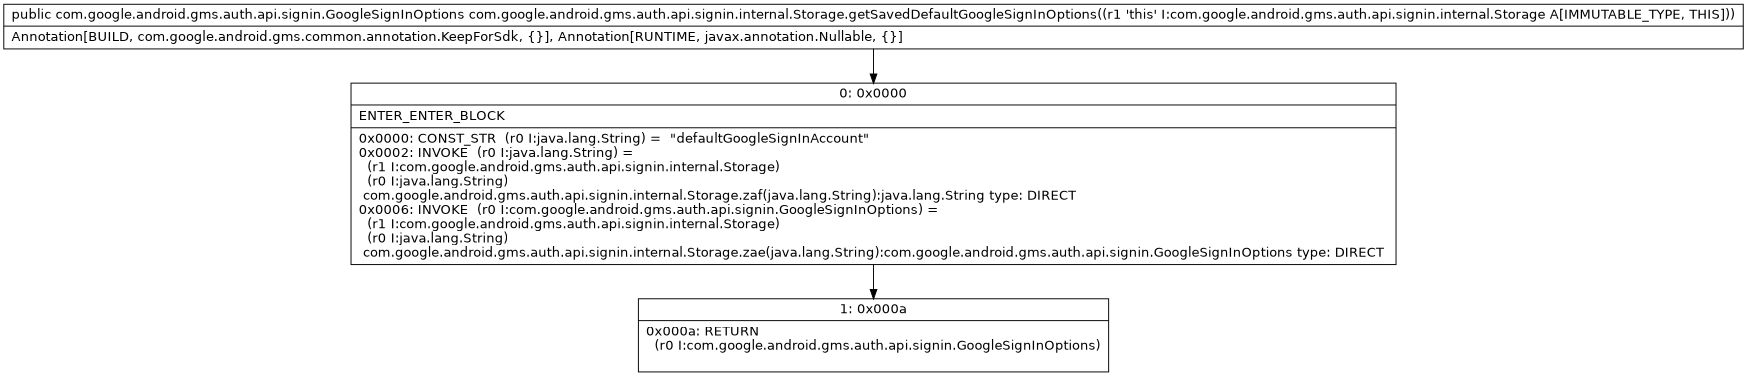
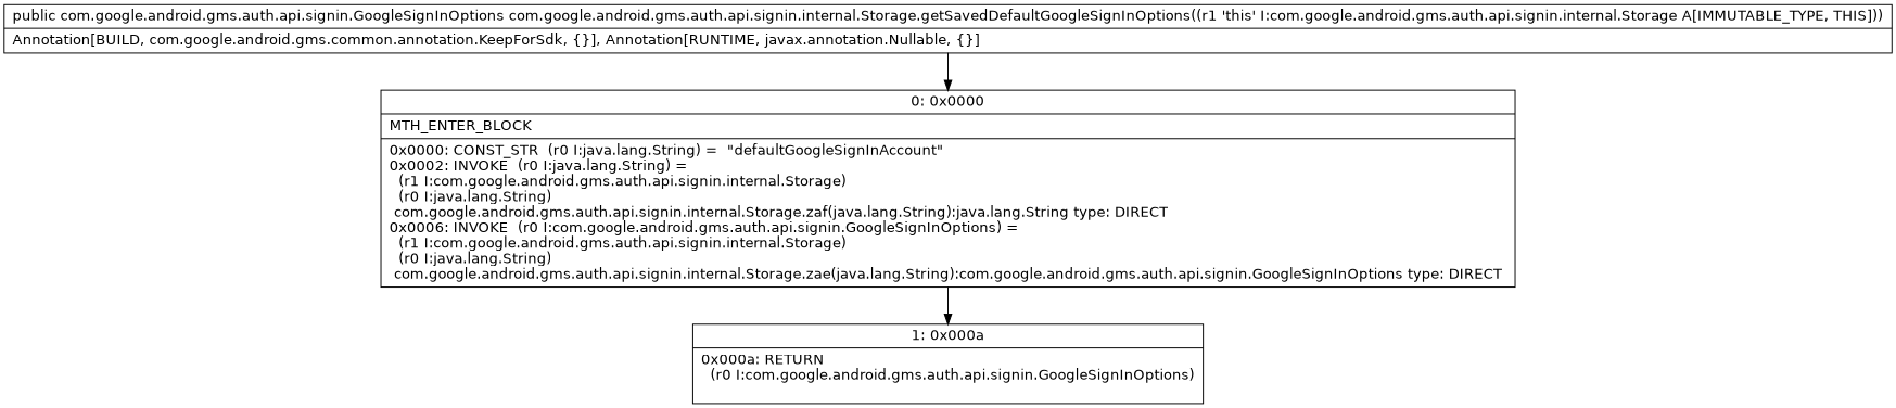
  digraph {
    fontname="DejaVu Sans"
    node [shape=record fontname="DejaVu Sans"]
    edge [fontname="DejaVu Sans"]
-   n1 [label="{0\:\ 0x0000|ENTER_ENTER_BLOCK\l|0x0000: CONST_STR  (r0 I:java.lang.String) =  \"defaultGoogleSignInAccount\" \l0x0002: INVOKE  (r0 I:java.lang.String) = \l  (r1 I:com.google.android.gms.auth.api.signin.internal.Storage)\l  (r0 I:java.lang.String)\l com.google.android.gms.auth.api.signin.internal.Storage.zaf(java.lang.String):java.lang.String type: DIRECT \l0x0006: INVOKE  (r0 I:com.google.android.gms.auth.api.signin.GoogleSignInOptions) = \l  (r1 I:com.google.android.gms.auth.api.signin.internal.Storage)\l  (r0 I:java.lang.String)\l com.google.android.gms.auth.api.signin.internal.Storage.zae(java.lang.String):com.google.android.gms.auth.api.signin.GoogleSignInOptions type: DIRECT \l}"]
+   n1 [label="{0\:\ 0x0000|MTH_ENTER_BLOCK\l|0x0000: CONST_STR  (r0 I:java.lang.String) =  \"defaultGoogleSignInAccount\" \l0x0002: INVOKE  (r0 I:java.lang.String) = \l  (r1 I:com.google.android.gms.auth.api.signin.internal.Storage)\l  (r0 I:java.lang.String)\l com.google.android.gms.auth.api.signin.internal.Storage.zaf(java.lang.String):java.lang.String type: DIRECT \l0x0006: INVOKE  (r0 I:com.google.android.gms.auth.api.signin.GoogleSignInOptions) = \l  (r1 I:com.google.android.gms.auth.api.signin.internal.Storage)\l  (r0 I:java.lang.String)\l com.google.android.gms.auth.api.signin.internal.Storage.zae(java.lang.String):com.google.android.gms.auth.api.signin.GoogleSignInOptions type: DIRECT \l}"]
    n2 [label="{1\:\ 0x000a|0x000a: RETURN  \l  (r0 I:com.google.android.gms.auth.api.signin.GoogleSignInOptions)\l \l}"]
    n3 [label="{public com.google.android.gms.auth.api.signin.GoogleSignInOptions com.google.android.gms.auth.api.signin.internal.Storage.getSavedDefaultGoogleSignInOptions((r1 'this' I:com.google.android.gms.auth.api.signin.internal.Storage A[IMMUTABLE_TYPE, THIS]))  | Annotation[BUILD, com.google.android.gms.common.annotation.KeepForSdk, \{\}], Annotation[RUNTIME, javax.annotation.Nullable, \{\}]\l}"]
    n1 -> n2
    n3 -> n1
  }
